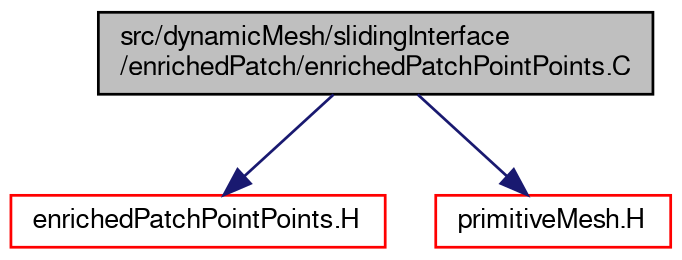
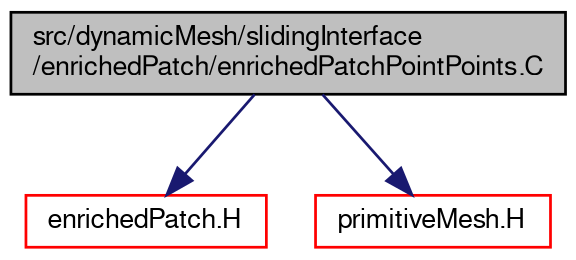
  digraph {
    node [color=red fontname=FreeSans fontsize=10 shape=record]
    edge [color=midnightblue fontname=FreeSans fontsize=10 labelfontname=FreeSans labelfontsize=10 style=solid]
    n1 [color=black fillcolor=grey75 fontcolor=black height=0.2 label="src/dynamicMesh/slidingInterface\l/enrichedPatch/enrichedPatchPointPoints.C" style=filled width=0.4]
-   n2 [height=0.2 label="enrichedPatchPointPoints.H" width=0.4]
+   n2 [height=0.2 label="enrichedPatch.H" width=0.4]
    n3 [height=0.2 label="primitiveMesh.H" width=0.4]
    n1 -> n2
    n1 -> n3
  }
